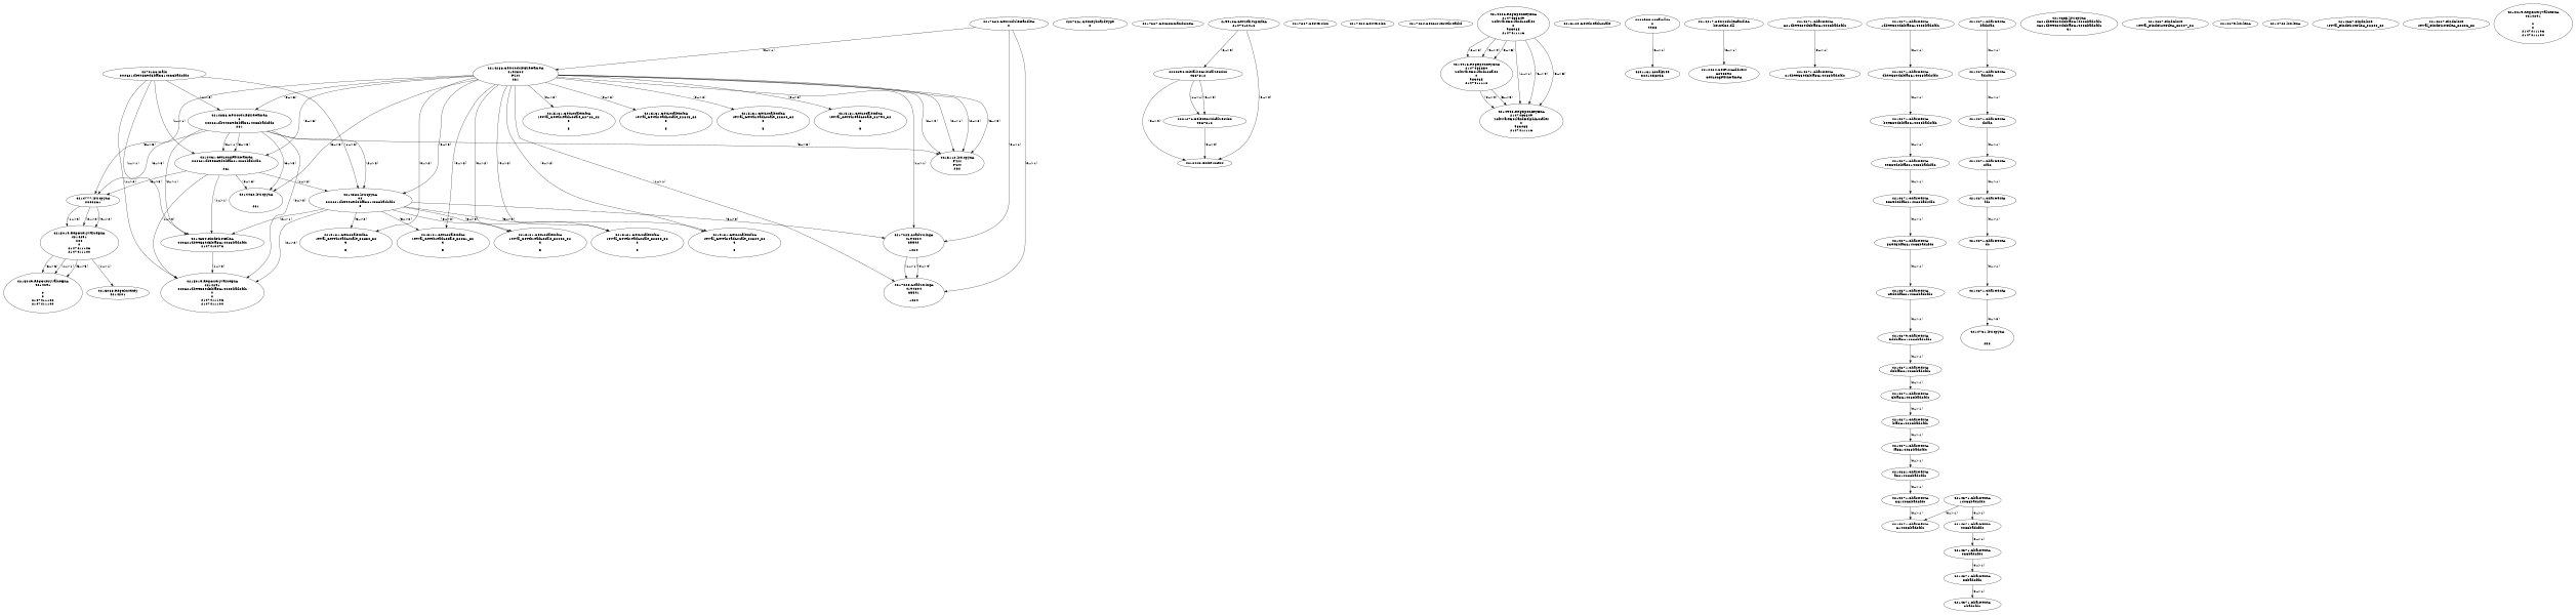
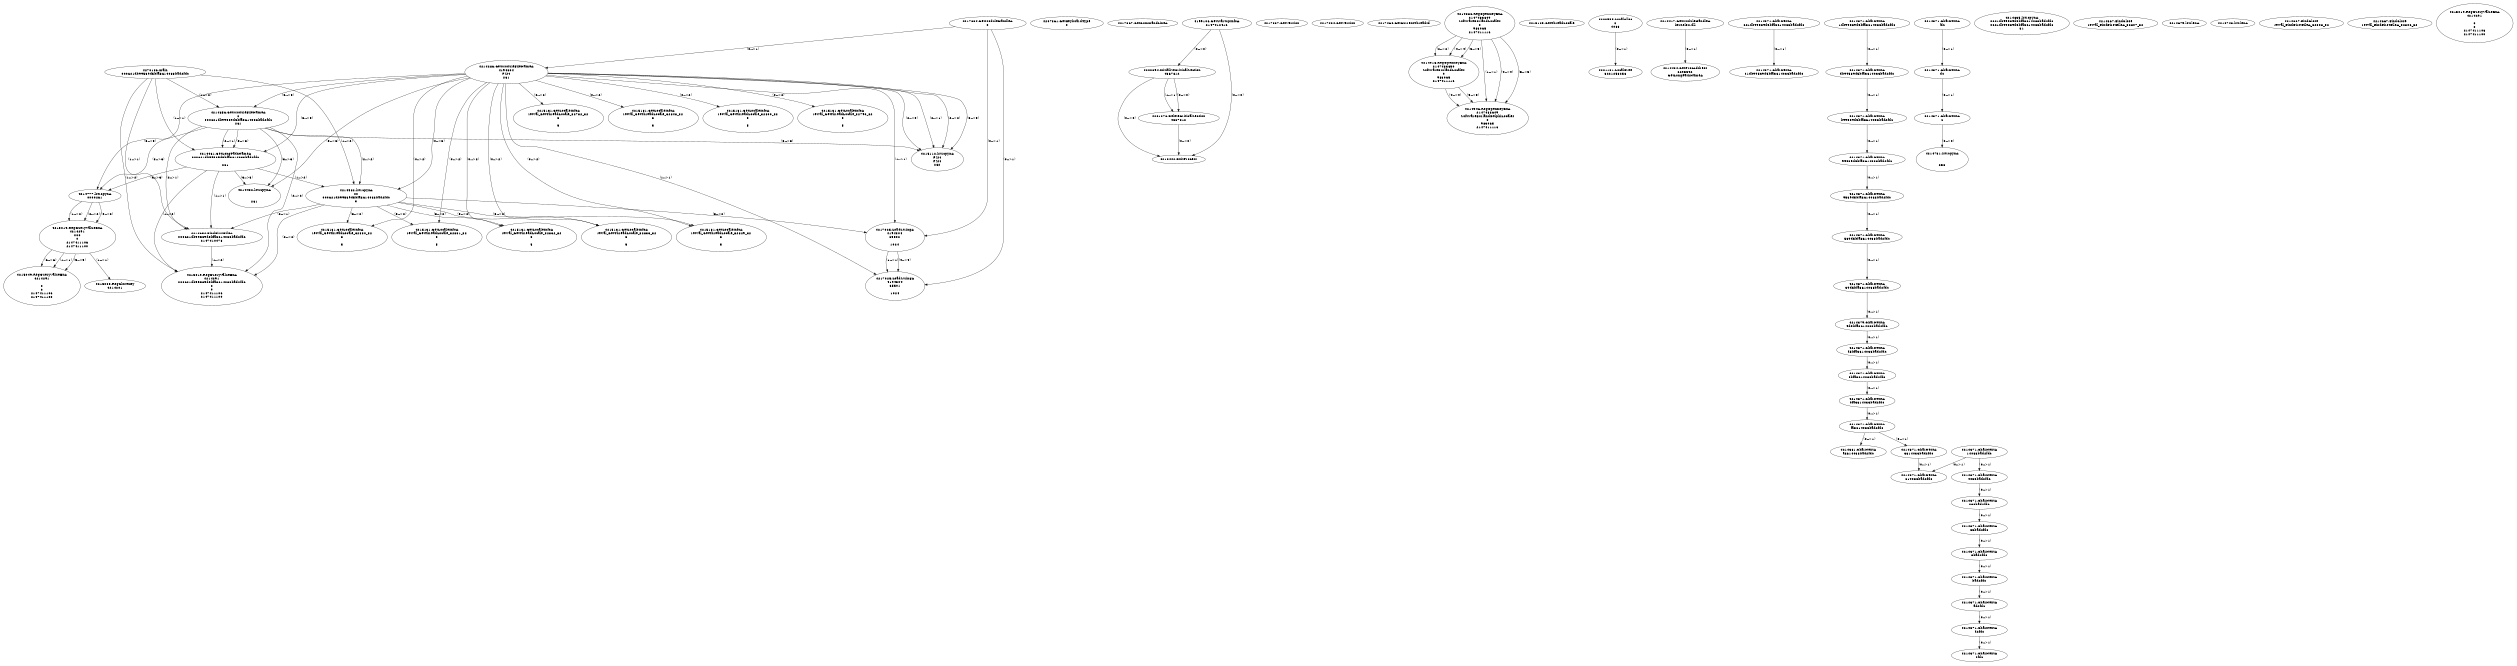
  digraph {
    n1 [label="4270136.main\n000621db99539d5bfa3614033bad2fdc"]
    n2 [label="4214856.GetModuleFileNameA\n0\n000621db99539d5bfa3614033bad2fdc\n261"]
    n3 [label="4214461.GetLongPathNameA\n000621db99539d5bfa3614033bad2fdc\n\n261"]
    n4 [label="4214582.lstrcpynA\n00\n000621db99539d5bfa3614033bad2fdc\n3"]
    n5 [label="4214654.FindFirstFileA\n000621db99539d5bfa3614033bad2fdc\n2147410478"]
    n6 [label="4215019.RegQueryValueExA\n4214291\n000621db99539d5bfa3614033bad2fdc\n0\n0\n2147411106\n2147411100"]
    n7 [label="4215112.lstrcpynA\nPZM\nPZM\n262"]
    n8 [label="4214777.lstrcpynA\n0000261"]
    n9 [label="4214482.lstrcpynA\n\n\n261"]
    n10 [label="4217025.LoadStringA\n4194304\n65502\n\n1024"]
    n11 [label="4215131.GetLocaleInfoA\nretval_GetThreadLocale_32830_32\n3\n\n5"]
    n12 [label="4215131.GetLocaleInfoA\nretval_GetThreadLocale_32831_32\n3\n\n5"]
    n13 [label="4215131.GetLocaleInfoA\nretval_GetThreadLocale_32832_32\n3\n\n5"]
-   n14 [label="5215131.GetLocaleInfoA\nretval_GetThreadLocale_32833_32\n3\n\n5"]
+   n14 [label="4215131.GetLocaleInfoA\nretval_GetThreadLocale_32833_32\n3\n\n5"]
    n15 [label="4215131.GetLocaleInfoA\nretval_GetThreadLocale_32829_32\n3\n\n5"]
    n16 [label="4217684.GetModuleHandleA\n0"]
    n17 [label="4214286.GetModuleFileNameA\n4194304\nPZM\n261"]
    n18 [label="4217025.LoadStringA\n4194304\n65501\n\n1024"]
    n19 [label="4215131.GetLocaleInfoA\nretval_GetThreadLocale_32782_32\n3\n\n5"]
    n20 [label="4215131.GetLocaleInfoA\nretval_GetThreadLocale_32848_32\n3\n\n5"]
    n21 [label="4215131.GetLocaleInfoA\nretval_GetThreadLocale_32800_32\n3\n\n5"]
    n22 [label="4215131.GetLocaleInfoA\nretval_GetThreadLocale_32790_32\n3\n\n5"]
    n23 [label="4207361.GetKeyboardType\n0"]
    n24 [label="4217367.GetCommandLineA\n"]
    n25 [label="4199106.GetStartupInfoA\n2147412416"]
    n26 [label="4200894.InitializeCriticalSection\n4367812"]
    n27 [label="4210442.ExitProcess\n"]
    n28 [label="4201276.DeleteCriticalSection\n4367812"]
    n29 [label="4217387.GetVersion\n"]
    n30 [label="4217404.GetVersion\n"]
    n31 [label="4217464.GetCurrentThreadId\n"]
    n32 [label="4215019.RegQueryValueExA\n4214291\n000\n0\n2147411106\n2147411100"]
    n33 [label="4214886.RegOpenKeyExA\n2147483649\nSoftware\Borland\Locales\n0\n983065\n2147411116"]
    n34 [label="4214916.RegOpenKeyExA\n2147483650\nSoftware\Borland\Locales\n0\n983065\n2147411116"]
    n35 [label="4214946.RegOpenKeyExA\n2147483649\nSoftware\Borland\Delphi\Locales\n0\n983065\n2147411116"]
    n36 [label="4215125.GetThreadLocale\n"]
    n37 [label="4200955.LocalAlloc\n0\n4088"]
    n38 [label="4201131.LocalFree\n3221258256"]
    n39 [label="4214417.GetModuleHandleA\nkernel32.dll"]
    n40 [label="4214434.GetProcAddress\n6295592\nGetLongPathNameA"]
    n41 [label="4214371.CharNextA\n621db99539d5bfa3614033bad2fdc"]
    n42 [label="4214371.CharNextA\n21db99539d5bfa3614033bad2fdc"]
    n43 [label="4214371.CharNextA\n1db99539d5bfa3614033bad2fdc"]
    n44 [label="4214371.CharNextA\ndb99539d5bfa3614033bad2fdc"]
    n45 [label="4214371.CharNextA\nb99539d5bfa3614033bad2fdc"]
    n46 [label="4214371.CharNextA\n99539d5bfa3614033bad2fdc"]
    n47 [label="4214371.CharNextA\n9539d5bfa3614033bad2fdc"]
    n48 [label="4214371.CharNextA\n539d5bfa3614033bad2fdc"]
    n49 [label="4214371.CharNextA\n39d5bfa3614033bad2fdc"]
    n50 [label="4214379.CharNextA\n9d5bfa3614033bad2fdc"]
    n51 [label="4214371.CharNextA\nd5bfa3614033bad2fdc"]
    n52 [label="4214371.CharNextA\n5bfa3614033bad2fdc"]
    n53 [label="4214371.CharNextA\nbfa3614033bad2fdc"]
    n54 [label="4214371.CharNextA\nfa3614033bad2fdc"]
    n55 [label="4214381.CharNextA\na3614033bad2fdc"]
    n56 [label="4214371.CharNextA\n3614033bad2fdc"]
    n57 [label="4214371.CharNextA\n614033bad2fdc"]
    n58 [label="4214371.CharNextA\n14033bad2fdc"]
    n59 [label="4214371.CharNextA\n4033bad2fdc"]
    n60 [label="4214371.CharNextA\n033bad2fdc"]
    n61 [label="4214371.CharNextA\n33bad2fdc"]
    n62 [label="4214371.CharNextA\n3bad2fdc"]
    n63 [label="4214371.CharNextA\nbad2fdc"]
    n64 [label="4214371.CharNextA\nad2fdc"]
    n65 [label="4214371.CharNextA\nd2fdc"]
    n66 [label="4214371.CharNextA\n2fdc"]
    n67 [label="4214371.CharNextA\nfdc"]
    n68 [label="4214371.CharNextA\ndc"]
    n69 [label="4214371.CharNextA\nc"]
    n70 [label="4214731.lstrcpynA\n\n\n258"]
    n71 [label="4214635.lstrcpynA\n0621db99539d5bfa3614033bad2fdc\n0621db99539d5bfa3614033bad2fdc\n31"]
    n72 [label="4214667.FindClose\nretval_FindFirstFileA_32807_32"]
    n73 [label="4214679.lstrlenA\n"]
    n74 [label="4214743.lstrlenA\n"]
    n75 [label="4215083.RegCloseKey\n4214201"]
    n76 [label="4215049.RegQueryValueExA\n4214291\n\n0\n0\n2147411106\n2147411100"]
    n77 [label="4214667.FindClose\nretval_FindFirstFileA_32808_32"]
    n78 [label="4214667.FindClose\nretval_FindFirstFileA_32806_32"]
    n79 [label="4215019.RegQueryValueExA\n4214291\n\n0\n0\n2147411106\n2147411100"]
    n1 -> n2 [label="(1-->2)"]
    n1 -> n3 [label="(1-->1)"]
    n1 -> n4 [label="(1-->2)"]
    n1 -> n5 [label="(1-->1)"]
    n1 -> n6 [label="(1-->2)"]
    n2 -> n3 [label="(2-->1)"]
    n2 -> n3 [label="(3-->3)"]
    n2 -> n4 [label="(2-->2)"]
    n2 -> n5 [label="(2-->1)"]
    n2 -> n6 [label="(2-->2)"]
    n2 -> n7 [label="(3-->3)"]
    n2 -> n8 [label="(3-->3)"]
    n2 -> n9 [label="(3-->3)"]
    n3 -> n4 [label="(1-->2)"]
    n3 -> n5 [label="(1-->1)"]
    n3 -> n6 [label="(1-->2)"]
    n3 -> n8 [label="(3-->3)"]
    n3 -> n9 [label="(3-->3)"]
    n4 -> n5 [label="(2-->1)"]
    n4 -> n6 [label="(2-->2)"]
    n4 -> n10 [label="(3-->2)"]
    n4 -> n11 [label="(3-->2)"]
    n4 -> n12 [label="(3-->2)"]
    n4 -> n13 [label="(3-->2)"]
    n4 -> n14 [label="(3-->2)"]
    n4 -> n15 [label="(3-->2)"]
    n5 -> n6 [label="(1-->2)"]
    n8 -> n32 [label="(1-->2)"]
    n8 -> n32 [label="(2-->2)"]
    n8 -> n32 [label="(0-->2)"]
    n10 -> n18 [label="(1-->1)"]
    n10 -> n18 [label="(4-->4)"]
    n16 -> n10 [label="(0-->1)"]
    n16 -> n17 [label="(0-->1)"]
    n16 -> n18 [label="(0-->1)"]
    n17 -> n2 [label="(3-->3)"]
    n17 -> n3 [label="(3-->3)"]
    n17 -> n4 [label="(0-->3)"]
    n17 -> n7 [label="(2-->1)"]
    n17 -> n7 [label="(2-->2)"]
    n17 -> n7 [label="(3-->3)"]
    n17 -> n7 [label="(2-->0)"]
    n17 -> n8 [label="(3-->3)"]
    n17 -> n9 [label="(3-->3)"]
    n17 -> n10 [label="(1-->1)"]
    n17 -> n11 [label="(0-->2)"]
    n17 -> n12 [label="(0-->2)"]
    n17 -> n13 [label="(0-->2)"]
    n17 -> n14 [label="(0-->2)"]
    n17 -> n15 [label="(0-->2)"]
    n17 -> n18 [label="(1-->1)"]
    n17 -> n19 [label="(0-->2)"]
    n17 -> n20 [label="(0-->2)"]
    n17 -> n21 [label="(0-->2)"]
    n17 -> n22 [label="(0-->2)"]
    n25 -> n26 [label="(0-->0)"]
    n25 -> n27 [label="(0-->0)"]
    n26 -> n27 [label="(0-->0)"]
    n26 -> n28 [label="(1-->1)"]
    n26 -> n28 [label="(0-->0)"]
    n28 -> n27 [label="(0-->0)"]
    n32 -> n75 [label="(1-->1)"]
    n32 -> n76 [label="(1-->1)"]
    n32 -> n76 [label="(5-->5)"]
    n32 -> n76 [label="(6-->6)"]
    n33 -> n34 [label="(2-->2)"]
    n33 -> n34 [label="(4-->4)"]
    n33 -> n34 [label="(5-->5)"]
    n33 -> n35 [label="(1-->1)"]
    n33 -> n35 [label="(4-->4)"]
    n33 -> n35 [label="(5-->5)"]
    n34 -> n35 [label="(4-->4)"]
    n34 -> n35 [label="(5-->5)"]
    n37 -> n38 [label="(0-->1)"]
    n39 -> n40 [label="(0-->1)"]
    n41 -> n42 [label="(0-->1)"]
    n43 -> n44 [label="(0-->1)"]
    n44 -> n45 [label="(0-->1)"]
    n45 -> n46 [label="(0-->1)"]
    n46 -> n47 [label="(0-->1)"]
    n47 -> n48 [label="(0-->1)"]
    n48 -> n49 [label="(0-->1)"]
    n49 -> n50 [label="(0-->1)"]
    n50 -> n51 [label="(0-->1)"]
    n51 -> n52 [label="(0-->1)"]
    n52 -> n53 [label="(0-->1)"]
    n53 -> n54 [label="(0-->1)"]
    n54 -> n55 [label="(0-->1)"]
-   n55 -> n56 [label="(0-->1)"]
+   n54 -> n56 [label="(0-->1)"]
    n56 -> n57 [label="(0-->1)"]
    n58 -> n57 [label="(0-->1)"]
    n58 -> n59 [label="(0-->1)"]
    n59 -> n60 [label="(0-->1)"]
    n60 -> n61 [label="(0-->1)"]
    n61 -> n62 [label="(0-->1)"]
+   n62 -> n63 [label="(0-->1)"]
    n63 -> n64 [label="(0-->1)"]
    n64 -> n65 [label="(0-->1)"]
    n65 -> n66 [label="(0-->1)"]
-   n66 -> n67 [label="(0-->1)"]
    n67 -> n68 [label="(0-->1)"]
    n68 -> n69 [label="(0-->1)"]
    n69 -> n70 [label="(0-->0)"]
  }
